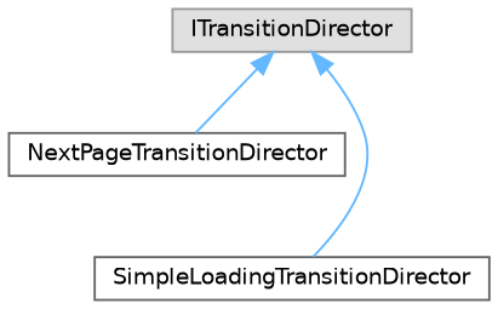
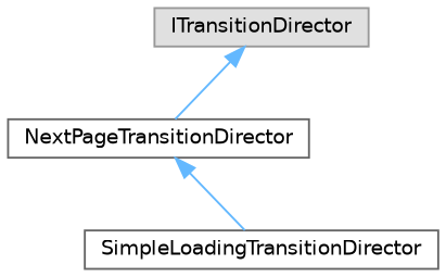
  digraph {
    rankdir=TB
    node [color=grey40 fillcolor=white fontname=Helvetica fontsize=10 shape=box style=filled]
    edge [color=steelblue1 dir=back fontname=Helvetica fontsize=10 labelfontname=Helvetica labelfontsize=10 style=solid]
    n1 [color=grey60 fillcolor="#E0E0E0" height=0.2 label=ITransitionDirector width=0.4]
    n2 [height=0.2 label=NextPageTransitionDirector width=0.4]
    n3 [height=0.2 label=SimpleLoadingTransitionDirector width=0.4]
    n1 -> n2
-   n1 -> n3
+   n2 -> n3
  }
